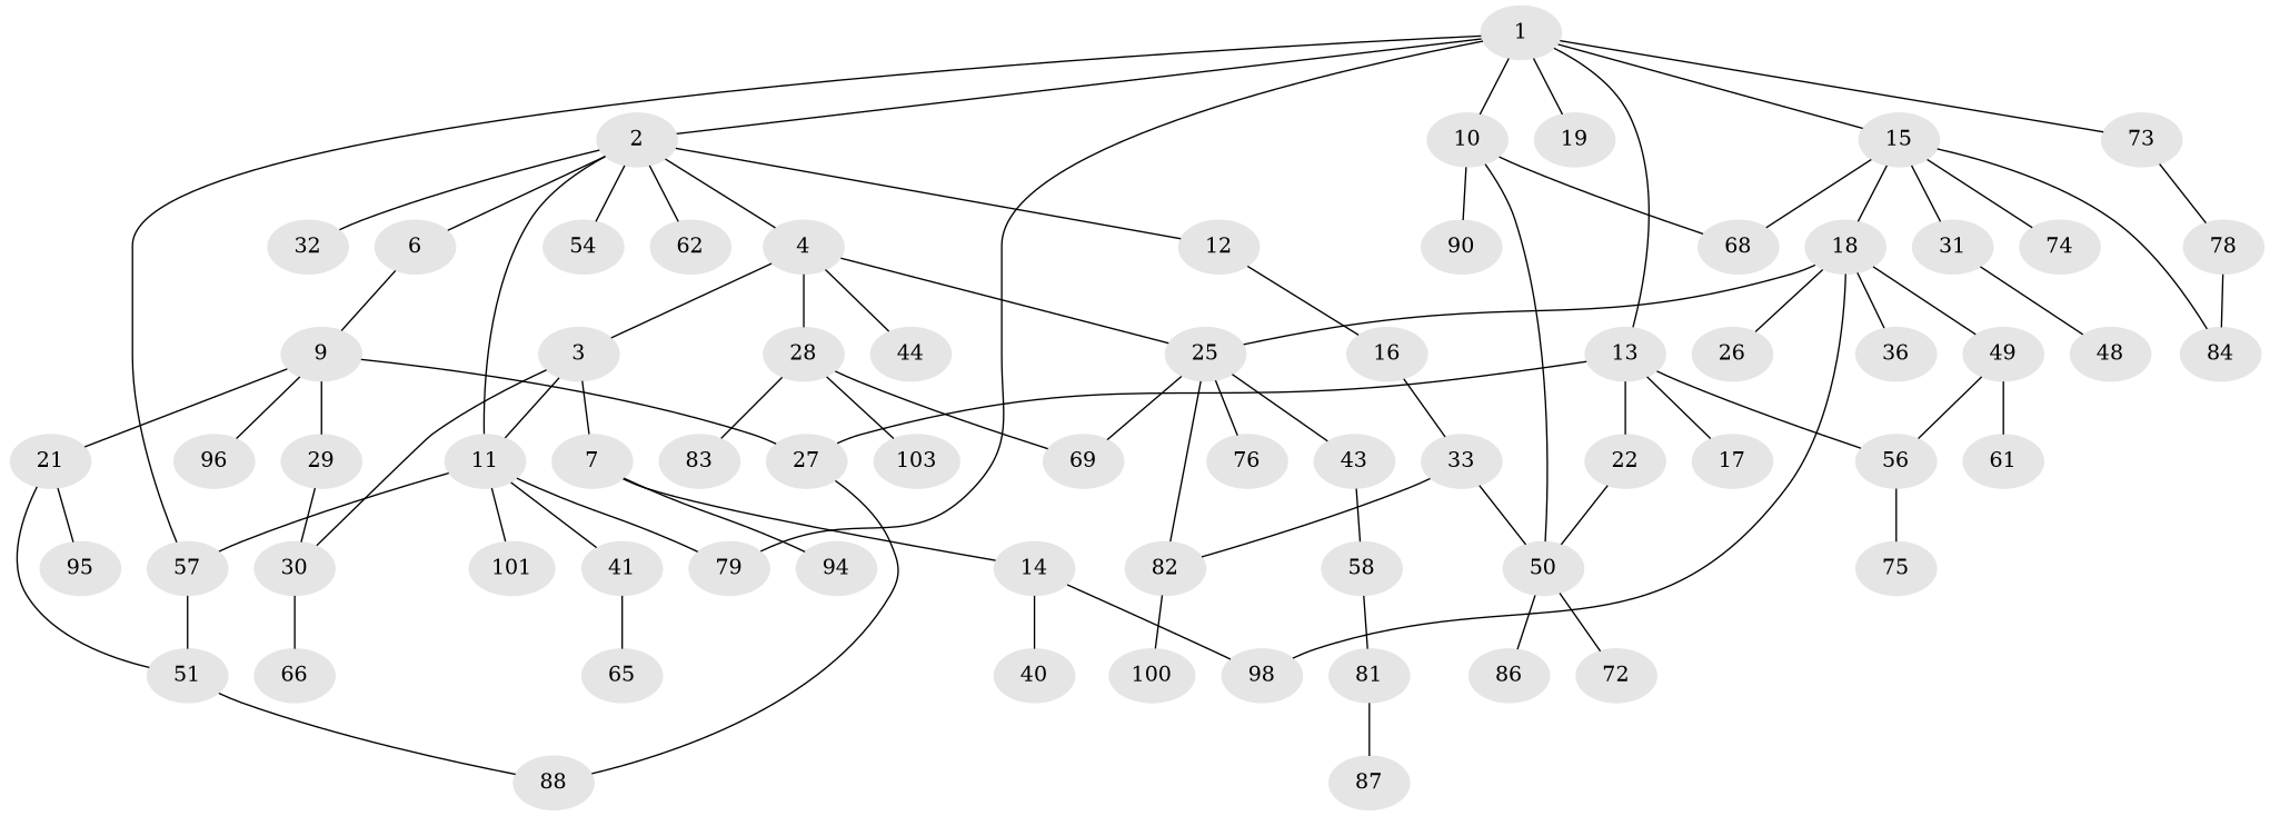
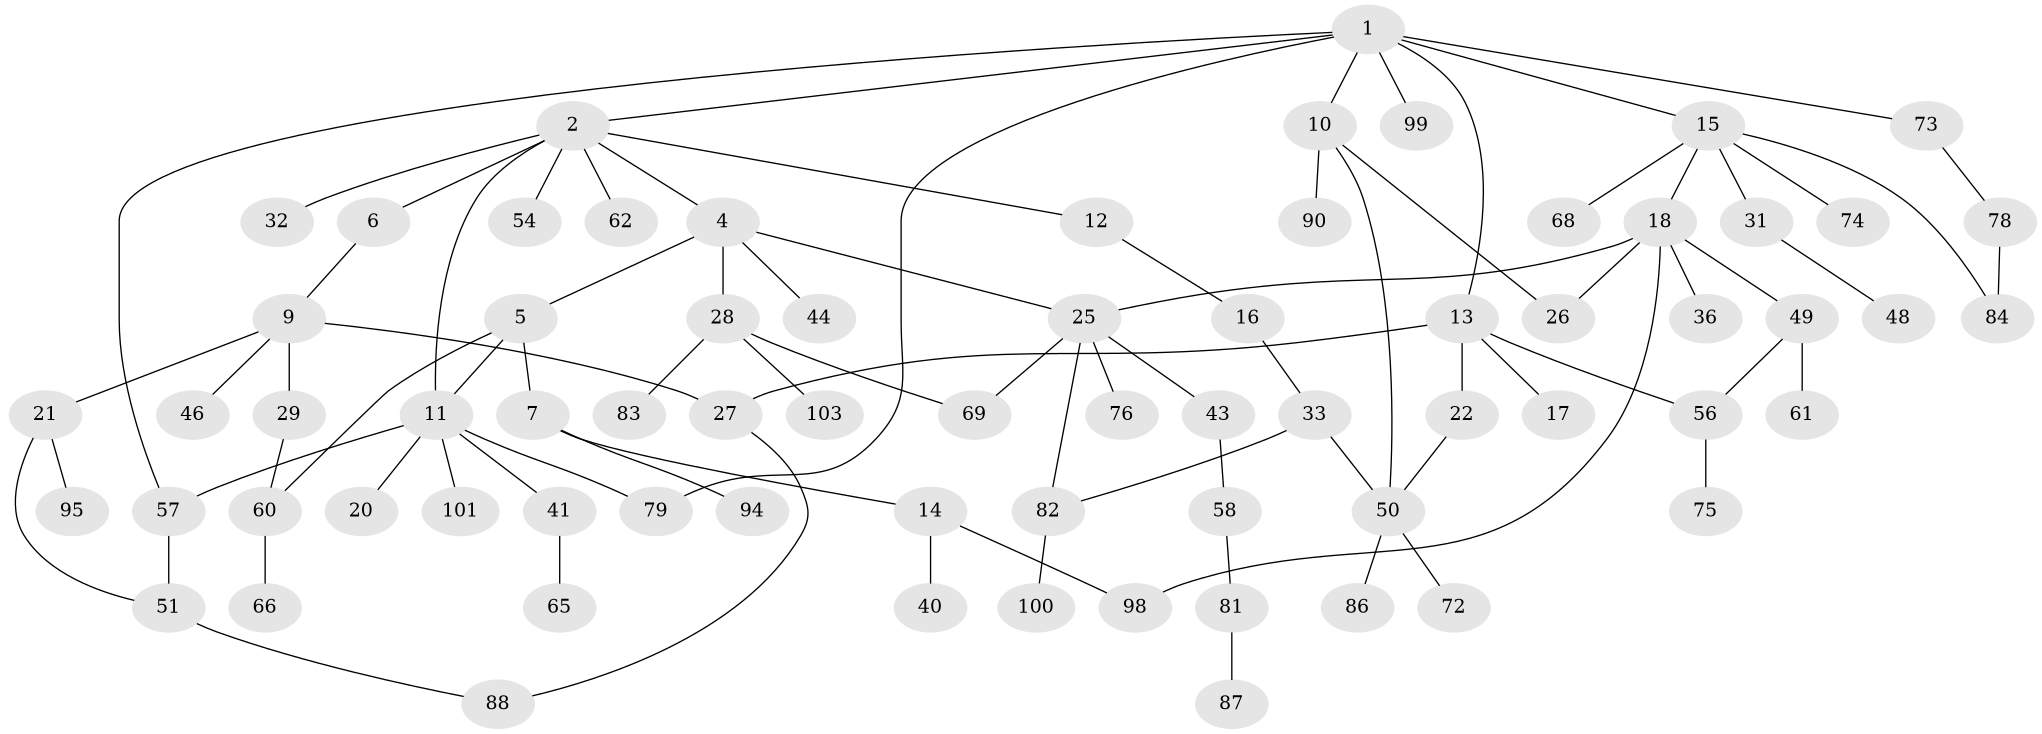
  graph {
    node [color=gray90 style=filled]
    1 [super="+8"]
    2 [super="+3"]
    10
    13 [super="+31"]
    15 [super="+59"]
-   19
+   19 [label=99]
    57 [super="+60"]
    73
    79
    4 [super="+23"]
    6 [super="+68"]
    11 [super="+34"]
    12
    32 [super="+85"]
    54
    62
    50 [super="+99"]
    n18 [label=68]
    90
    27 [super="+52"]
    17
    22 [super="+64"]
    56 [super="+70"]
    18 [super="+42"]
    n25 [label=31 super="+89"]
    74
    84 [super="+96"]
    n28 [label=51 super="+80"]
    78
-   5 [label=3]
+   5
    25 [super="+47"]
    28 [super="+45"]
    44 [super="+102"]
    9 [super="+92"]
+   20
    41 [super="+51"]
    101
    16
    7 [super="+38"]
-   30 [super="+53"]
+   30 [super="+53" label=60]
    43 [super="+77"]
    69
    76
    82 [super="+93"]
    83
    103
    14 [super="+35"]
    94
    66
    21 [super="+24"]
    29 [super="+55"]
-   46 [label=96]
+   46
    40
    98
    95
    88
    72
    86
    65
    33 [super="+37"]
    75
    26
    36
    49 [super="+104"]
    48 [super="+67"]
    61 [super="+97"]
    58
    100
    81 [super="+91"]
    87
    1 -- 2
    1 -- 10
    1 -- 13
    1 -- 15
    1 -- 19
    1 -- 57
    1 -- 73
    1 -- 79
    2 -- 4
    2 -- 6
    2 -- 11
    2 -- 12
    2 -- 32
    2 -- 54
    2 -- 62
    10 -- 50
-   10 -- n18
+   10 -- 26
    10 -- 90
    13 -- 27
    13 -- 17
    13 -- 22
    13 -- 56
    15 -- n18
    15 -- 18
    15 -- n25
    15 -- 74
    15 -- 84
    57 -- n28
    73 -- 78
    4 -- 5
    4 -- 25
    4 -- 28
    4 -- 44
    6 -- 9
    11 -- 57
    11 -- 79
+   11 -- 20
    11 -- 41
    11 -- 101
    12 -- 16
    50 -- 72
    50 -- 86
    27 -- 88
    22 -- 50
    56 -- 75
    18 -- 25
    18 -- 98
    18 -- 26
    18 -- 36
    18 -- 49
    n25 -- 48
    n28 -- 88
    78 -- 84
    5 -- 11
    5 -- 7
    5 -- 30 [weight=2]
    25 -- 43
    25 -- 69
    25 -- 76
    25 -- 82
    28 -- 69
    28 -- 83
    28 -- 103
    9 -- 27
    9 -- 21
    9 -- 29
    9 -- 46
    41 -- 65
    16 -- 33
    7 -- 14
    7 -- 94
    30 -- 66
    43 -- 58
    82 -- 100
    14 -- 40
    14 -- 98
    21 -- n28
    21 -- 95
    29 -- 30
    33 -- 50
    33 -- 82
    49 -- 56
    49 -- 61
    58 -- 81
    81 -- 87
  }
